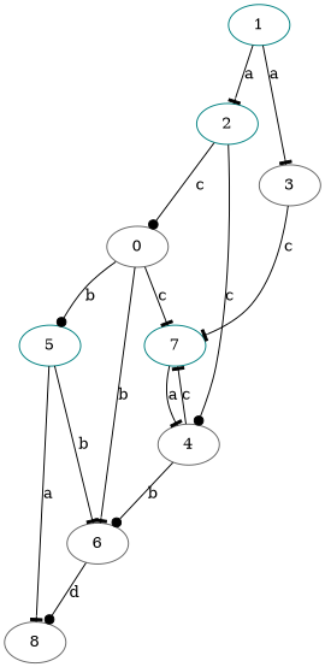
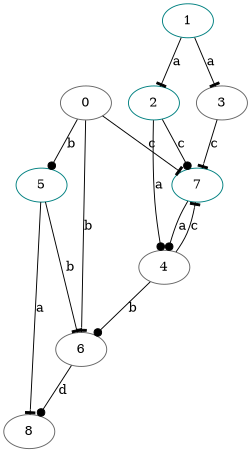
  strict digraph {
    node [color=gray40]
    edge [arrowhead=tee]
    5 [color=teal]
    0
    6
    7 [color=teal]
    8
    4
    2 [color=teal]
    3
    1 [color=teal]
    5 -> 6 [label=b]
    5 -> 8 [label=a]
    0 -> 5 [arrowhead=dot label=b]
    0 -> 6 [label=b]
    0 -> 7 [label=c]
    6 -> 8 [arrowhead=dot label=d]
-   7 -> 4 [label=a]
+   7 -> 4 [arrowhead=dot label=a]
    4 -> 6 [arrowhead=dot label=b]
    4 -> 7 [label=c]
-   2 -> 0 [arrowhead=dot label=c]
-   2 -> 4 [arrowhead=dot label=c]
+   2 -> 7 [arrowhead=dot label=c]
+   2 -> 4 [arrowhead=dot label=a]
    3 -> 7 [label=c]
    1 -> 2 [label=a]
    1 -> 3 [label=a]
  }
